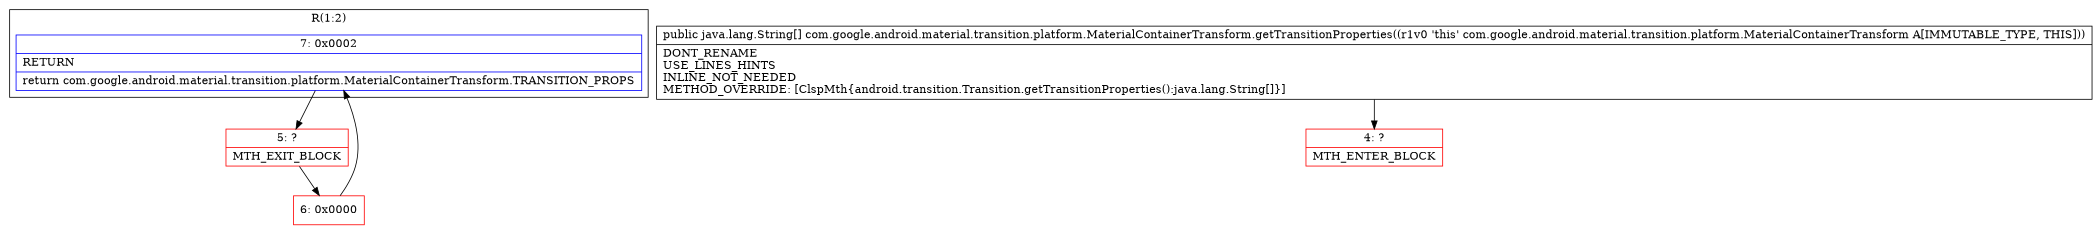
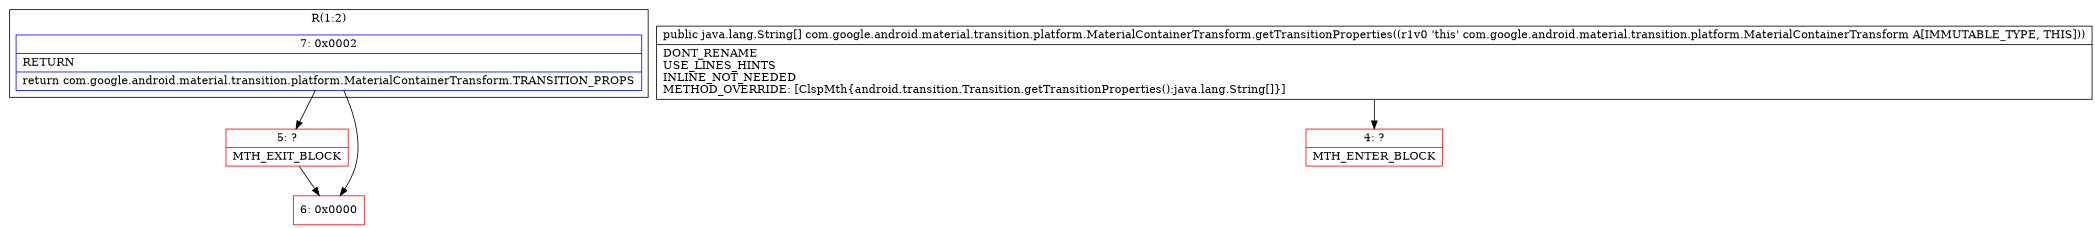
  digraph {
    node [color=red shape=record]
    n1 [color=blue label="{7\:\ 0x0002|RETURN\l|return com.google.android.material.transition.platform.MaterialContainerTransform.TRANSITION_PROPS\l}"]
    n2 [label="{5\:\ ?|MTH_EXIT_BLOCK\l}"]
    n3 [label="{6\:\ 0x0000}"]
    n4 [label="{4\:\ ?|MTH_ENTER_BLOCK\l}"]
    n5 [label="{public java.lang.String[] com.google.android.material.transition.platform.MaterialContainerTransform.getTransitionProperties((r1v0 'this' com.google.android.material.transition.platform.MaterialContainerTransform A[IMMUTABLE_TYPE, THIS]))  | DONT_RENAME\lUSE_LINES_HINTS\lINLINE_NOT_NEEDED\lMETHOD_OVERRIDE: [ClspMth\{android.transition.Transition.getTransitionProperties():java.lang.String[]\}]\l}" color=""]
    subgraph cluster_1 {
      label="R(1:2)"
      n1
    }
    n1 -> n2
    n2 -> n3
-   n3 -> n1
+   n1 -> n3
    n5 -> n4
  }
